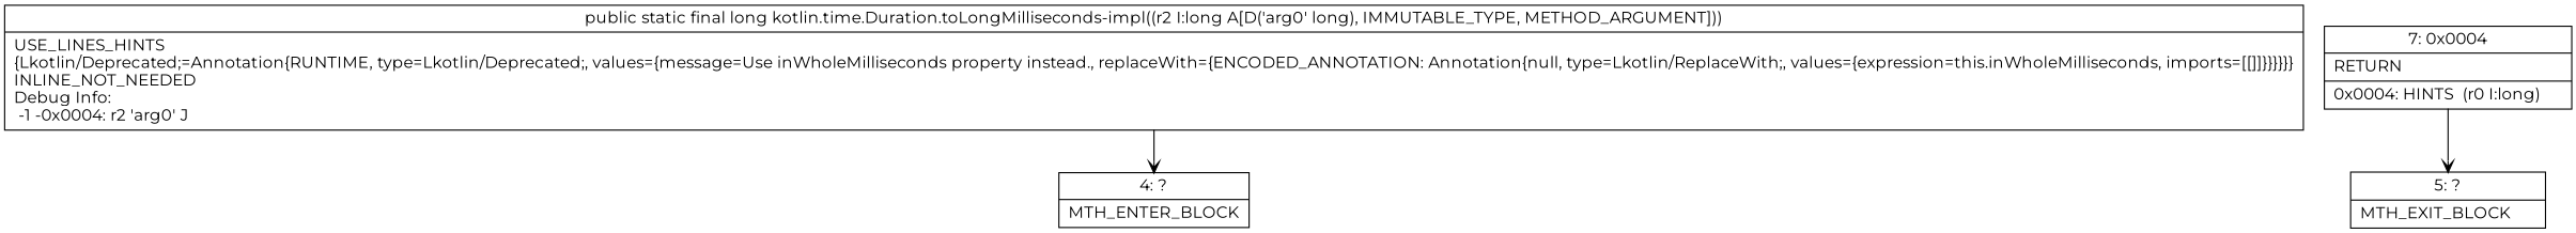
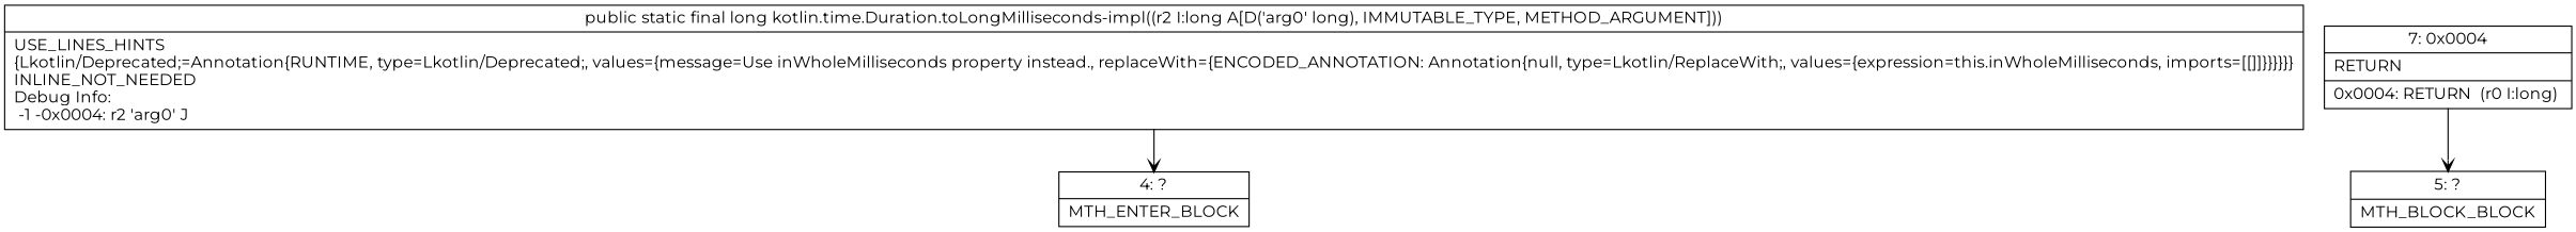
  digraph {
    fontname=Montserrat
    node [fontname=Montserrat shape=record]
    edge [arrowhead=vee fontname=Montserrat]
    n1 [label="{4\:\ ?|MTH_ENTER_BLOCK\l}"]
-   n2 [label="{7\:\ 0x0004|RETURN\l|0x0004: HINTS  (r0 I:long) \l}"]
-   n3 [label="{5\:\ ?|MTH_EXIT_BLOCK\l}"]
+   n2 [label="{7\:\ 0x0004|RETURN\l|0x0004: RETURN  (r0 I:long) \l}"]
+   n3 [label="{5\:\ ?|MTH_BLOCK_BLOCK\l}"]
    n4 [label="{public static final long kotlin.time.Duration.toLongMilliseconds\-impl((r2 I:long A[D('arg0' long), IMMUTABLE_TYPE, METHOD_ARGUMENT]))  | USE_LINES_HINTS\l\{Lkotlin\/Deprecated;=Annotation\{RUNTIME, type=Lkotlin\/Deprecated;, values=\{message=Use inWholeMilliseconds property instead., replaceWith=\{ENCODED_ANNOTATION: Annotation\{null, type=Lkotlin\/ReplaceWith;, values=\{expression=this.inWholeMilliseconds, imports=[[]]\}\}\}\}\}\}\lINLINE_NOT_NEEDED\lDebug Info:\l  \-1 \-0x0004: r2 'arg0' J\l}"]
    n2 -> n3
    n4 -> n1
  }
